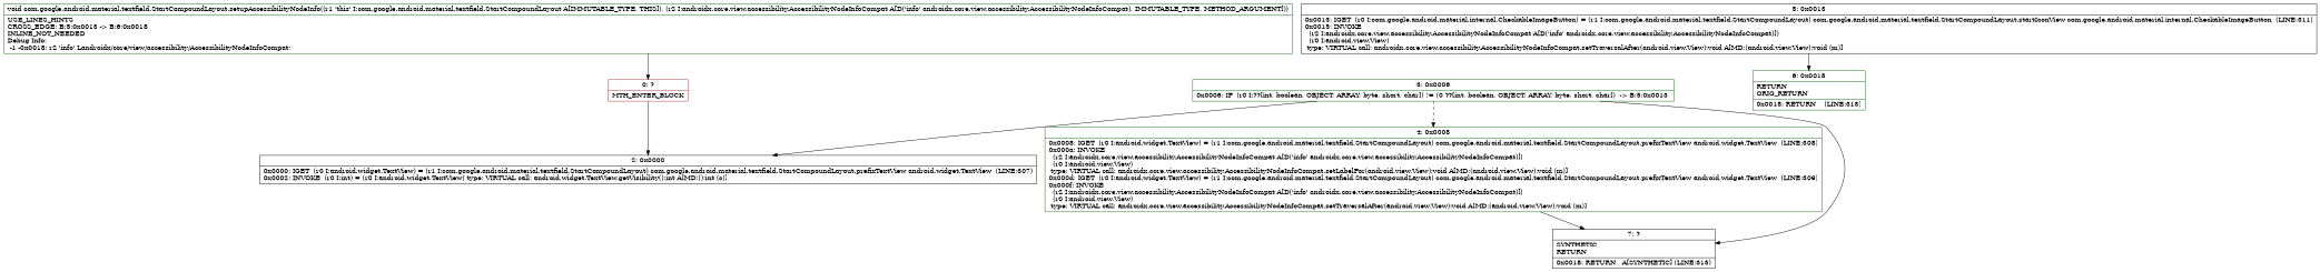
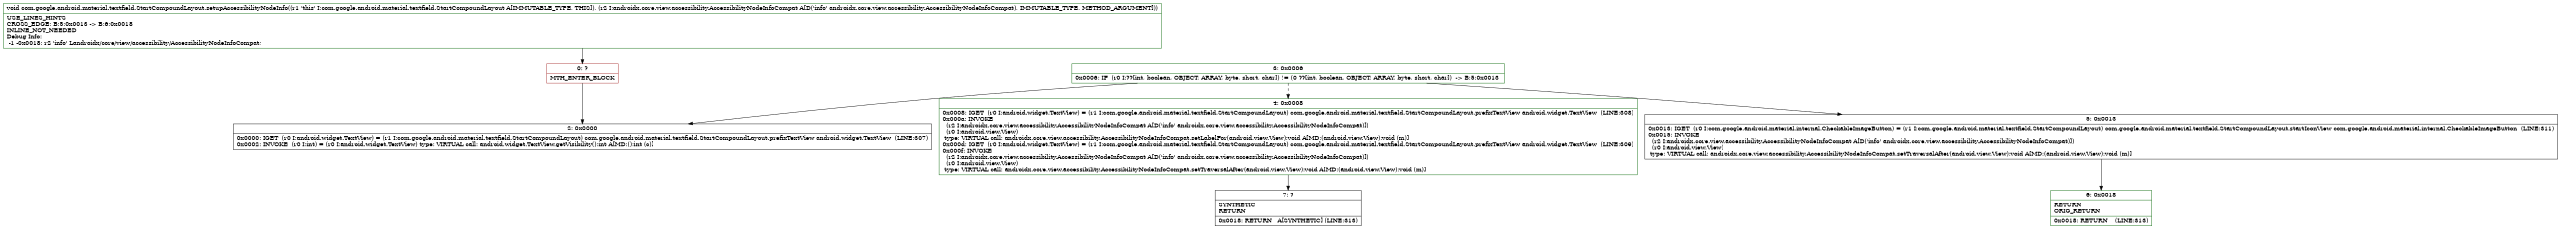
  digraph {
    node [color=darkgreen shape=record]
    n1 [color=brown label="{0\:\ ?|MTH_ENTER_BLOCK\l}"]
    n2 [color=black label="{2\:\ 0x0000|0x0000: IGET  (r0 I:android.widget.TextView) = (r1 I:com.google.android.material.textfield.StartCompoundLayout) com.google.android.material.textfield.StartCompoundLayout.prefixTextView android.widget.TextView  (LINE:307)\l0x0002: INVOKE  (r0 I:int) = (r0 I:android.widget.TextView) type: VIRTUAL call: android.widget.TextView.getVisibility():int A[MD:():int (c)]\l}"]
    n3 [label="{3\:\ 0x0006|0x0006: IF  (r0 I:??[int, boolean, OBJECT, ARRAY, byte, short, char]) != (0 ??[int, boolean, OBJECT, ARRAY, byte, short, char])  \-\> B:5:0x0013 \l}"]
    n4 [label="{4\:\ 0x0008|0x0008: IGET  (r0 I:android.widget.TextView) = (r1 I:com.google.android.material.textfield.StartCompoundLayout) com.google.android.material.textfield.StartCompoundLayout.prefixTextView android.widget.TextView  (LINE:308)\l0x000a: INVOKE  \l  (r2 I:androidx.core.view.accessibility.AccessibilityNodeInfoCompat A[D('info' androidx.core.view.accessibility.AccessibilityNodeInfoCompat)])\l  (r0 I:android.view.View)\l type: VIRTUAL call: androidx.core.view.accessibility.AccessibilityNodeInfoCompat.setLabelFor(android.view.View):void A[MD:(android.view.View):void (m)]\l0x000d: IGET  (r0 I:android.widget.TextView) = (r1 I:com.google.android.material.textfield.StartCompoundLayout) com.google.android.material.textfield.StartCompoundLayout.prefixTextView android.widget.TextView  (LINE:309)\l0x000f: INVOKE  \l  (r2 I:androidx.core.view.accessibility.AccessibilityNodeInfoCompat A[D('info' androidx.core.view.accessibility.AccessibilityNodeInfoCompat)])\l  (r0 I:android.view.View)\l type: VIRTUAL call: androidx.core.view.accessibility.AccessibilityNodeInfoCompat.setTraversalAfter(android.view.View):void A[MD:(android.view.View):void (m)]\l}"]
    n5 [color=black label="{5\:\ 0x0013|0x0013: IGET  (r0 I:com.google.android.material.internal.CheckableImageButton) = (r1 I:com.google.android.material.textfield.StartCompoundLayout) com.google.android.material.textfield.StartCompoundLayout.startIconView com.google.android.material.internal.CheckableImageButton  (LINE:311)\l0x0015: INVOKE  \l  (r2 I:androidx.core.view.accessibility.AccessibilityNodeInfoCompat A[D('info' androidx.core.view.accessibility.AccessibilityNodeInfoCompat)])\l  (r0 I:android.view.View)\l type: VIRTUAL call: androidx.core.view.accessibility.AccessibilityNodeInfoCompat.setTraversalAfter(android.view.View):void A[MD:(android.view.View):void (m)]\l}"]
    n6 [color=black label="{7\:\ ?|SYNTHETIC\lRETURN\l|0x0018: RETURN   A[SYNTHETIC] (LINE:313)\l}"]
    n7 [label="{6\:\ 0x0018|RETURN\lORIG_RETURN\l|0x0018: RETURN    (LINE:313)\l}"]
    n8 [label="{void com.google.android.material.textfield.StartCompoundLayout.setupAccessibilityNodeInfo((r1 'this' I:com.google.android.material.textfield.StartCompoundLayout A[IMMUTABLE_TYPE, THIS]), (r2 I:androidx.core.view.accessibility.AccessibilityNodeInfoCompat A[D('info' androidx.core.view.accessibility.AccessibilityNodeInfoCompat), IMMUTABLE_TYPE, METHOD_ARGUMENT]))  | USE_LINES_HINTS\lCROSS_EDGE: B:5:0x0013 \-\> B:6:0x0018\lINLINE_NOT_NEEDED\lDebug Info:\l  \-1 \-0x0018: r2 'info' Landroidx\/core\/view\/accessibility\/AccessibilityNodeInfoCompat;\l}"]
    n1 -> n2
    n3 -> n2
    n3 -> n4 [style=dashed]
-   n3 -> n6
+   n3 -> n5
    n4 -> n6
    n5 -> n7
    n8 -> n1
  }
